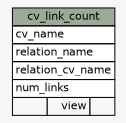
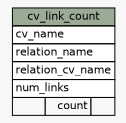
  digraph {
    bgcolor="#f7f7f7"
    fontname=Helvetica
    fontsize=11
    nodesep=0.18
    rankdir=RL
    ranksep=0.46
-   n1 [fontname=Helvetica fontsize=11 label=<     <TABLE BORDER="0" CELLBORDER="1" CELLSPACING="0" BGCOLOR="#ffffff">       <TR><TD COLSPAN="3" BGCOLOR="#9bab96" ALIGN="CENTER">cv_link_count</TD></TR>       <TR><TD PORT="cv_name" COLSPAN="3" ALIGN="LEFT">cv_name</TD></TR>       <TR><TD PORT="relation_name" COLSPAN="3" ALIGN="LEFT">relation_name</TD></TR>       <TR><TD PORT="relation_cv_name" COLSPAN="3" ALIGN="LEFT">relation_cv_name</TD></TR>       <TR><TD PORT="num_links" COLSPAN="3" ALIGN="LEFT">num_links</TD></TR>       <TR><TD ALIGN="LEFT" BGCOLOR="#f7f7f7">  </TD><TD ALIGN="RIGHT" BGCOLOR="#f7f7f7">view</TD><TD ALIGN="RIGHT" BGCOLOR="#f7f7f7">  </TD></TR>     </TABLE>> shape=plaintext]
+   n1 [fontname=Helvetica fontsize=11 label=<     <TABLE BORDER="0" CELLBORDER="1" CELLSPACING="0" BGCOLOR="#ffffff">       <TR><TD COLSPAN="3" BGCOLOR="#9bab96" ALIGN="CENTER">cv_link_count</TD></TR>       <TR><TD PORT="cv_name" COLSPAN="3" ALIGN="LEFT">cv_name</TD></TR>       <TR><TD PORT="relation_name" COLSPAN="3" ALIGN="LEFT">relation_name</TD></TR>       <TR><TD PORT="relation_cv_name" COLSPAN="3" ALIGN="LEFT">relation_cv_name</TD></TR>       <TR><TD PORT="num_links" COLSPAN="3" ALIGN="LEFT">num_links</TD></TR>       <TR><TD ALIGN="LEFT" BGCOLOR="#f7f7f7">  </TD><TD ALIGN="RIGHT" BGCOLOR="#f7f7f7">count</TD><TD ALIGN="RIGHT" BGCOLOR="#f7f7f7">  </TD></TR>     </TABLE>> shape=plaintext]
  }
